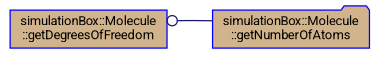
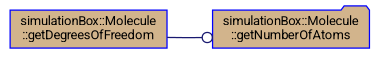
  digraph {
    rankdir=LR
    fontname=Roboto
    node [color=blue fillcolor=tan fontname=Roboto fontsize=10 style=filled]
    n1 [fontcolor=black height=0.2 label="simulationBox::Molecule\l::getDegreesOfFreedom" shape=box width=0.4]
    n2 [height=0.2 label="simulationBox::Molecule\l::getNumberOfAtoms" shape=folder width=0.4]
-   n2 -> n1 [color=midnightblue fontname=Roboto fontsize=10 labelfontname=Helvetica labelfontsize=10 style=solid arrowhead=odot]
+   n1 -> n2 [color=midnightblue fontname=Roboto fontsize=10 labelfontname=Helvetica labelfontsize=10 style=solid arrowhead=odot]
  }
